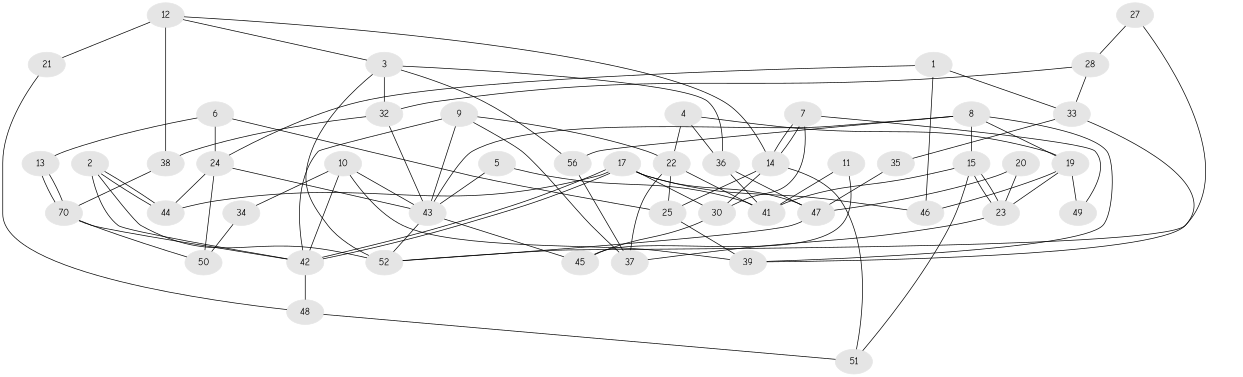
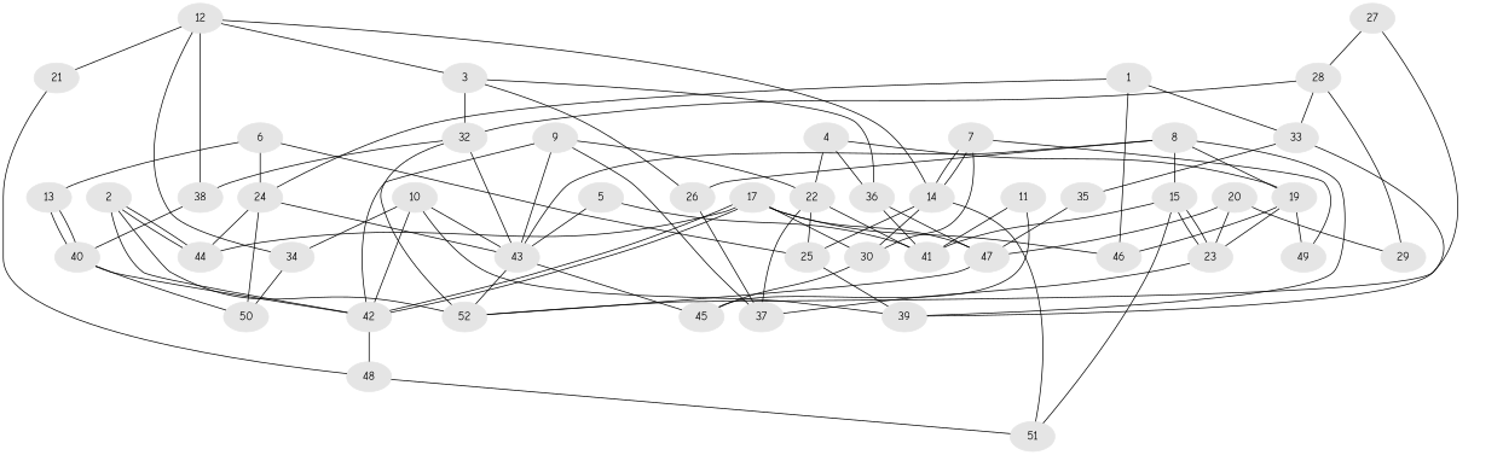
  graph {
    fontname="Comic Neue"
    node [color=gray90 fontname="Comic Neue" style=filled]
    edge [fontname="Comic Neue"]
    1
    24
    33
    46
    44
    43
    50
    39
    35
    2
    42
    52
    48
    3
-   26 [label=56]
+   26
    32
    36
    37
    38
    41
    47
    4
    19
    22
    49
    23
    25
    5
    45
    6
    13
-   40 [label=70]
+   40
    7
    14
    30
    51
    8
    15
    9
    10
    34
    11
    12
    21
    27
    28
    17
    20
+   29
    1 -- 24
    1 -- 33
    1 -- 46
    24 -- 44
    24 -- 43
    24 -- 50
    33 -- 39
    33 -- 35
    43 -- 52
    43 -- 45
    35 -- 47
    2 -- 44
    2 -- 44
    2 -- 42
    2 -- 52
    42 -- 48
    48 -- 51
-   3 -- 52
+   32 -- 52
    3 -- 26
    3 -- 32
    3 -- 36
    26 -- 37
    32 -- 43
    32 -- 38
    36 -- 41
    36 -- 47
    38 -- 40
    47 -- 52
    4 -- 36
    4 -- 19
    4 -- 22
    19 -- 46
    19 -- 49
    19 -- 23
    22 -- 37
    22 -- 41
    22 -- 25
    23 -- 37
    25 -- 39
    5 -- 43
    5 -- 41
    6 -- 24
    6 -- 25
    6 -- 13
    13 -- 40
    13 -- 40
    40 -- 50
    40 -- 42
    7 -- 49
    7 -- 14
    7 -- 14
    7 -- 30
    14 -- 25
    14 -- 30
    14 -- 51
    30 -- 45
    8 -- 43
    8 -- 39
    8 -- 26
    8 -- 19
    8 -- 15
    15 -- 41
    15 -- 23
    15 -- 23
    15 -- 51
    9 -- 43
    9 -- 42
    9 -- 37
    9 -- 22
    10 -- 43
    10 -- 39
    10 -- 42
    10 -- 34
    34 -- 50
    11 -- 41
    11 -- 45
    12 -- 3
    12 -- 38
    12 -- 14
+   12 -- 34
    12 -- 21
    21 -- 48
    27 -- 52
    27 -- 28
    28 -- 33
    28 -- 32
+   28 -- 29
    17 -- 46
    17 -- 44
    17 -- 42
    17 -- 42
    17 -- 47
    17 -- 30
    20 -- 47
    20 -- 23
+   20 -- 29
  }
